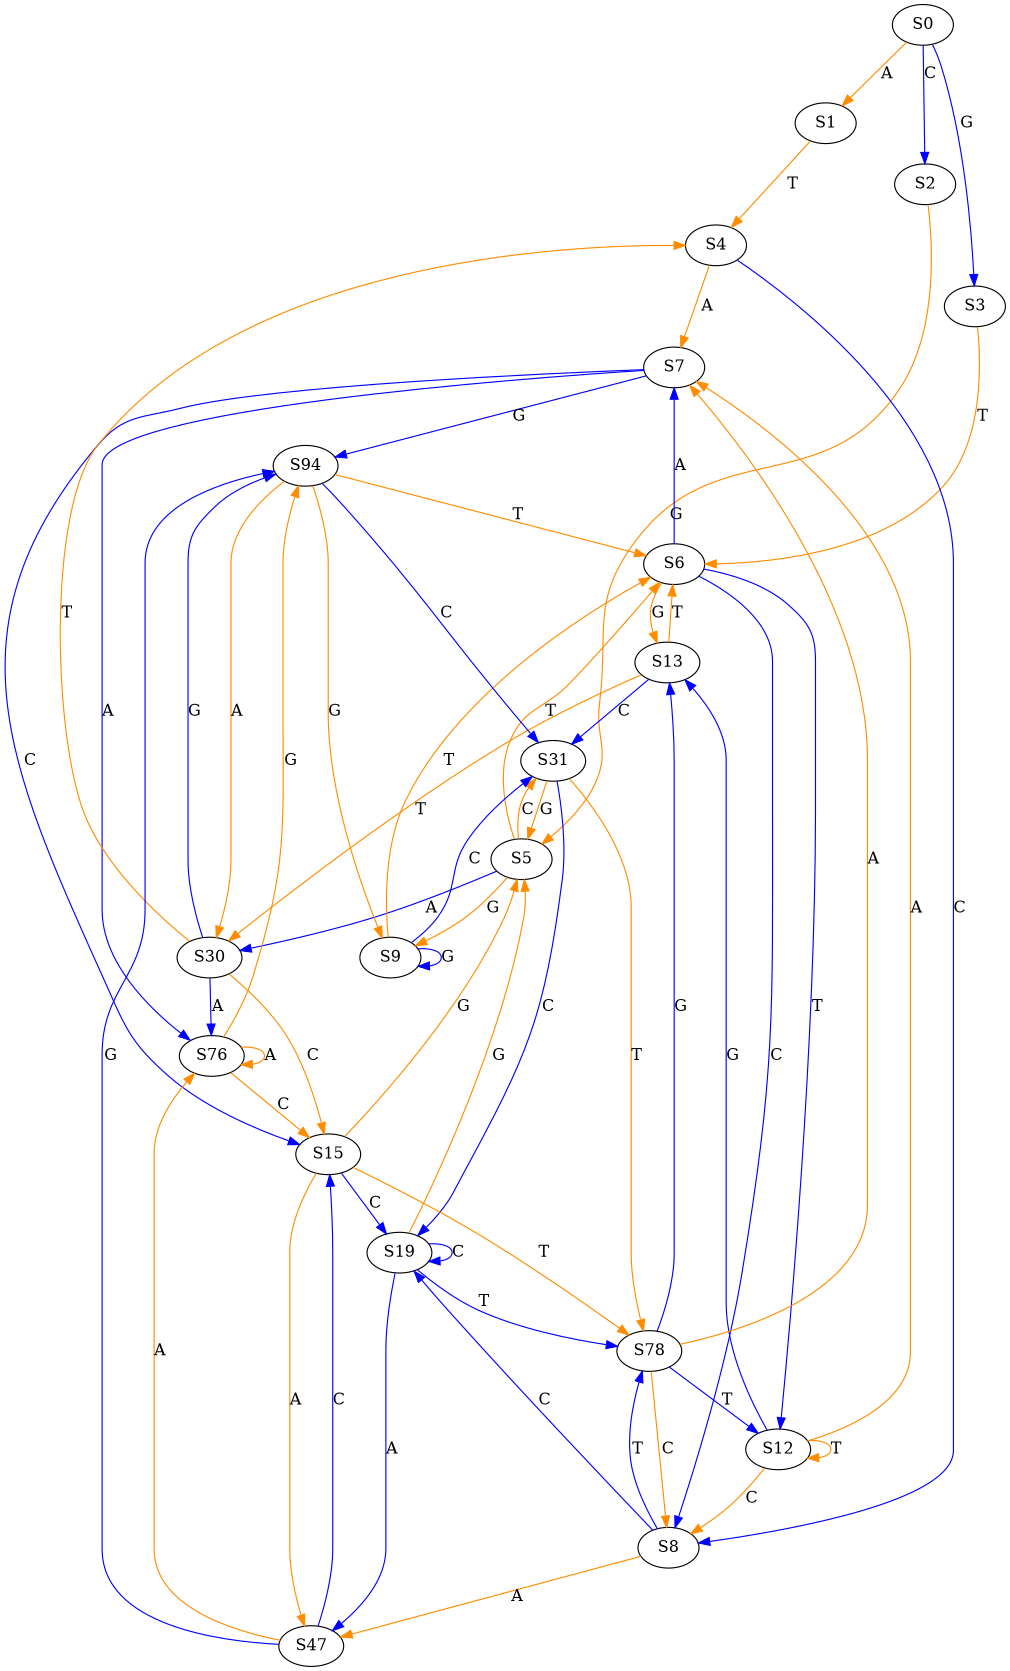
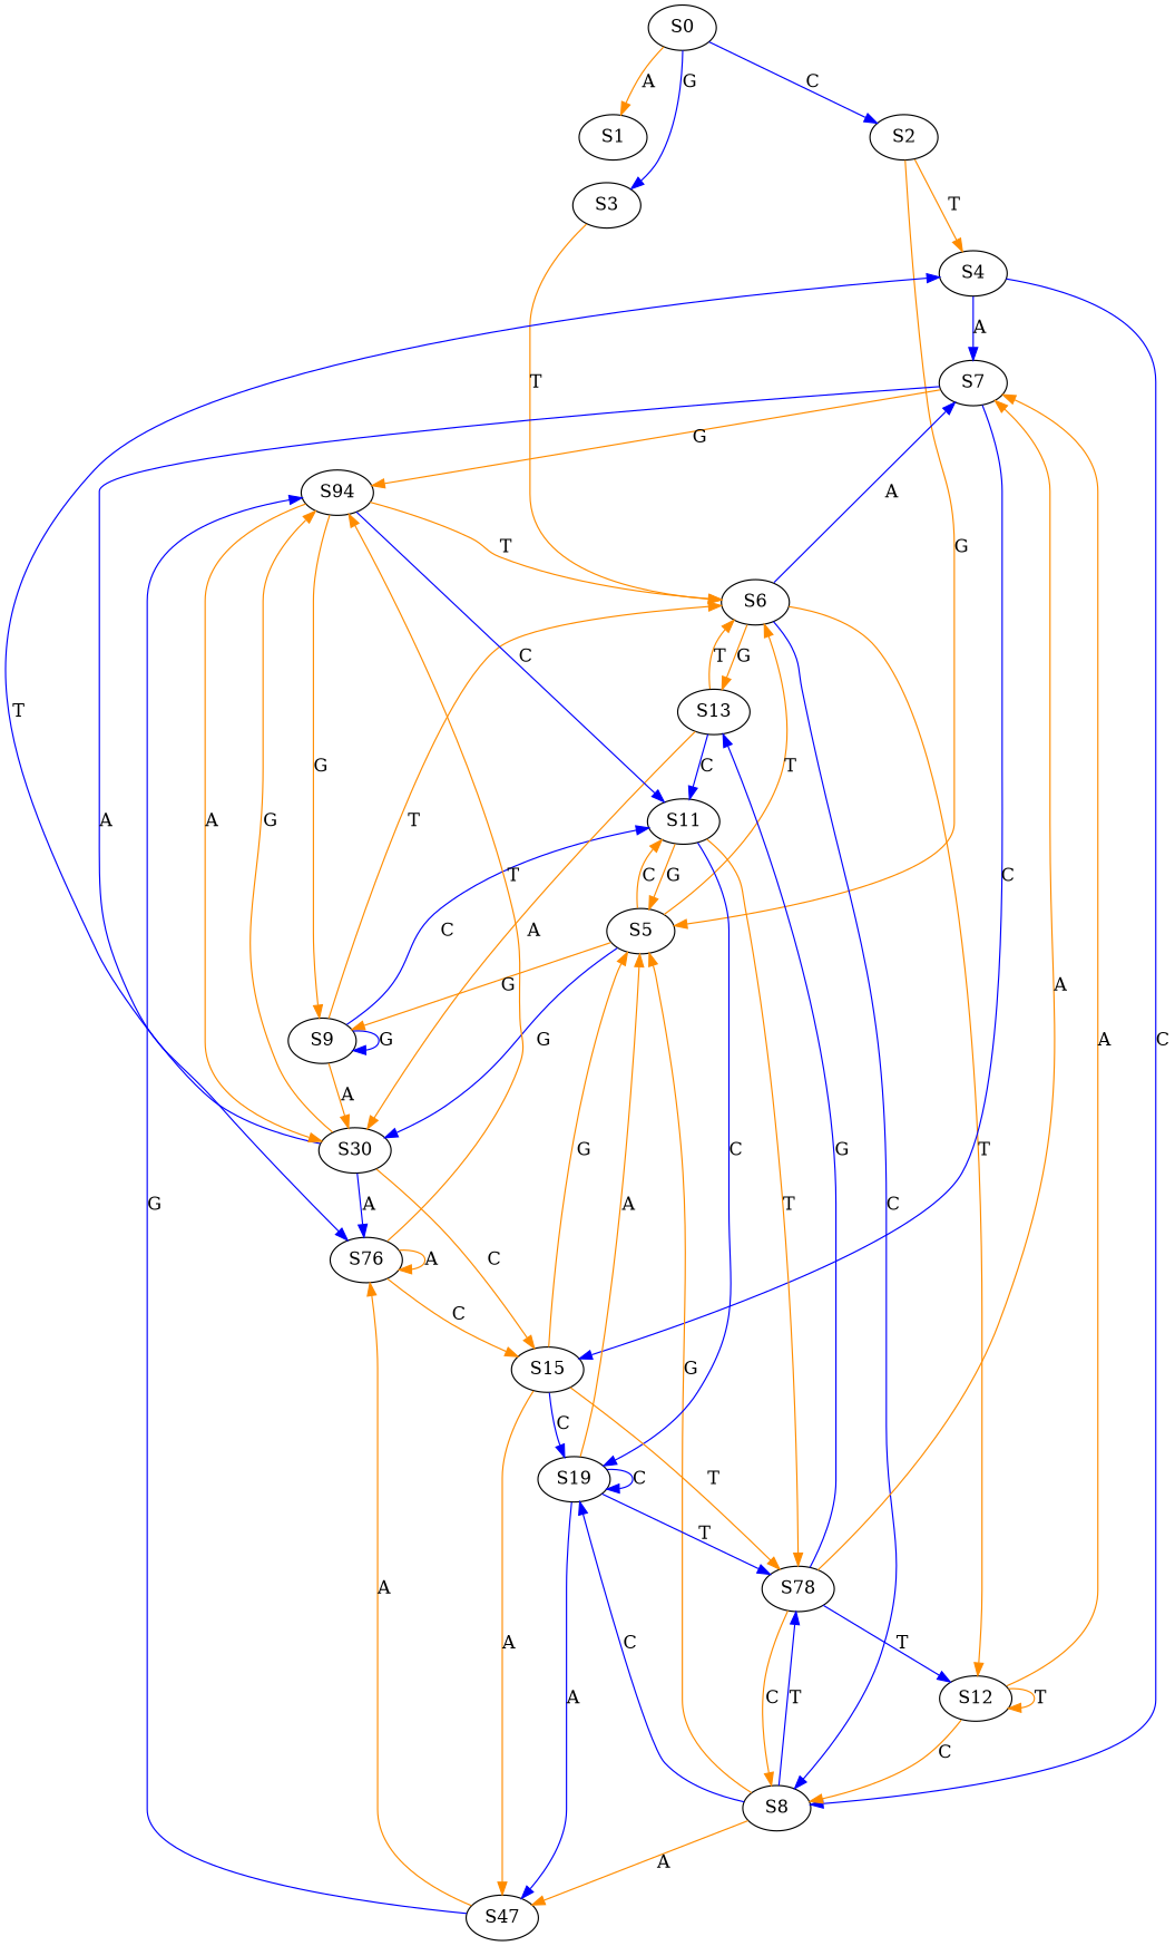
  strict digraph {
    edge [color=darkorange]
    S0
    S1
    S2
    S3
    S4
    S5
    S6
    S7
    S8
    S9
    n11 [label=S30]
-   S11 [label=S31]
+   S11
    S12
    S13
    n15 [label=S94]
    S15
    n17 [label=S76]
    n18 [label=S47]
    n19 [label=S78]
    S19
    S0 -> S1 [label=A]
    S0 -> S2 [color=blue label=C]
    S0 -> S3 [color=blue label=G]
-   S1 -> S4 [label=T]
+   S2 -> S4 [label=T]
    S2 -> S5 [label=G]
    S3 -> S6 [label=T]
-   S4 -> S7 [label=A]
+   S4 -> S7 [color=blue label=A]
    S4 -> S8 [color=blue label=C]
    S5 -> S6 [label=T]
    S5 -> S9 [label=G]
-   S5 -> n11 [color=blue label=A]
+   S5 -> n11 [color=blue label=G]
    S5 -> S11 [label=C]
    S6 -> S7 [color=blue label=A]
    S6 -> S8 [color=blue label=C]
-   S6 -> S12 [color=blue label=T]
+   S6 -> S12 [label=T]
    S6 -> S13 [label=G]
-   S7 -> n15 [color=blue label=G]
+   S7 -> n15 [label=G]
    S7 -> S15 [color=blue label=C]
    S7 -> n17 [color=blue label=A]
+   S8 -> S5 [label=G]
    S8 -> n18 [label=A]
    S8 -> n19 [color=blue label=T]
    S8 -> S19 [color=blue label=C]
    S9 -> S6 [label=T]
    S9 -> S9 [color=blue label=G]
+   S9 -> n11 [label=A]
    S9 -> S11 [color=blue label=C]
-   n11 -> S4 [label=T]
-   n11 -> n15 [color=blue label=G]
+   n11 -> S4 [color=blue label=T]
+   n11 -> n15 [label=G]
    n11 -> S15 [label=C]
    n11 -> n17 [color=blue label=A]
    S11 -> S5 [label=G]
    S11 -> n19 [label=T]
    S11 -> S19 [color=blue label=C]
    S12 -> S7 [label=A]
    S12 -> S8 [label=C]
    S12 -> S12 [label=T]
-   S12 -> S13 [color=blue label=G]
    S13 -> S6 [label=T]
-   S13 -> n11 [label=T]
+   S13 -> n11 [label=A]
    S13 -> S11 [color=blue label=C]
    n15 -> S6 [label=T]
    n15 -> S9 [label=G]
    n15 -> n11 [label=A]
    n15 -> S11 [color=blue label=C]
    S15 -> S5 [label=G]
    S15 -> n18 [label=A]
    S15 -> n19 [label=T]
    S15 -> S19 [color=blue label=C]
-   n17 -> n15 [label=G]
+   n17 -> n15 [label=T]
    n17 -> S15 [label=C]
    n17 -> n17 [label=A]
    n18 -> n15 [color=blue label=G]
-   n18 -> S15 [color=blue label=C]
    n18 -> n17 [label=A]
    n19 -> S7 [label=A]
    n19 -> S8 [label=C]
    n19 -> S12 [color=blue label=T]
    n19 -> S13 [color=blue label=G]
-   S19 -> S5 [label=G]
+   S19 -> S5 [label=A]
    S19 -> n18 [color=blue label=A]
    S19 -> n19 [color=blue label=T]
    S19 -> S19 [color=blue label=C]
  }
